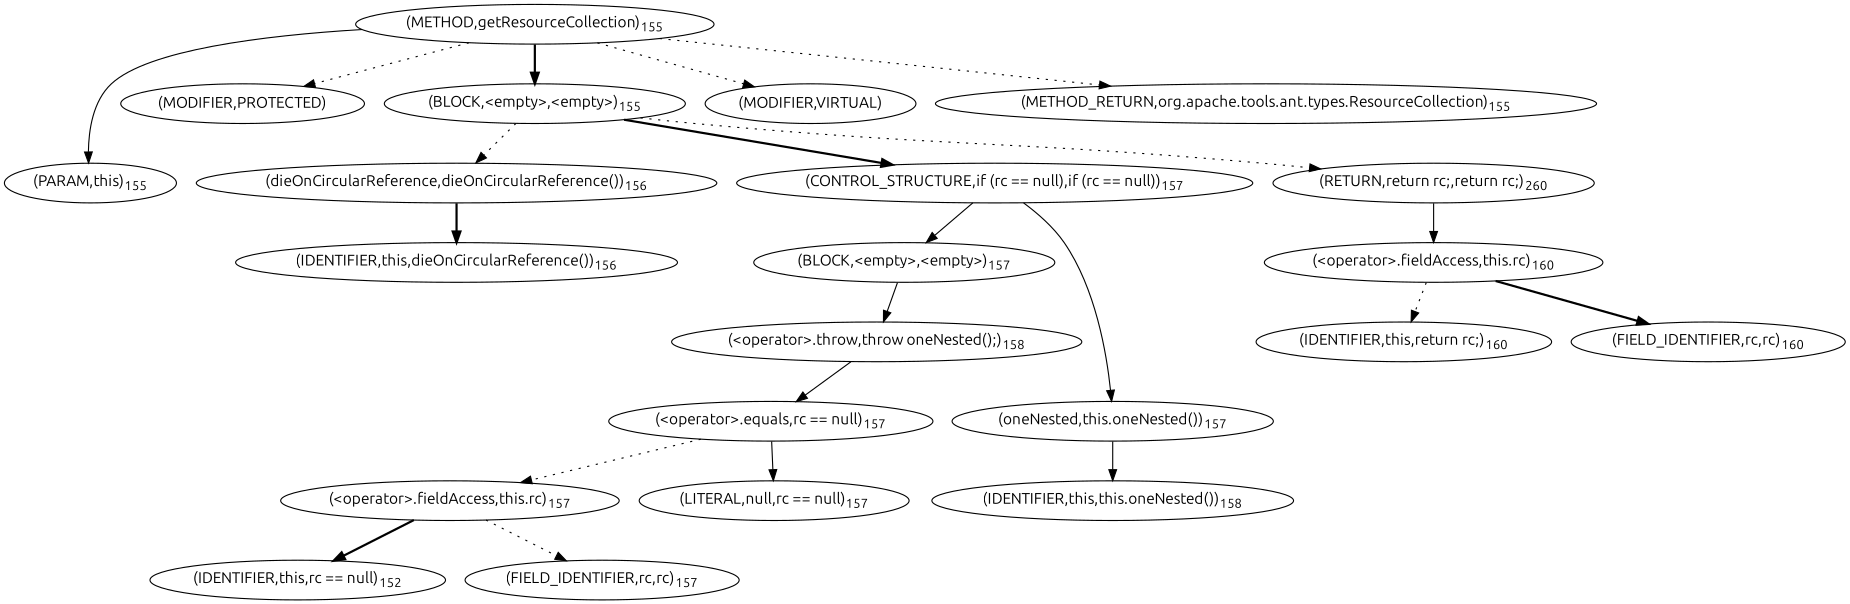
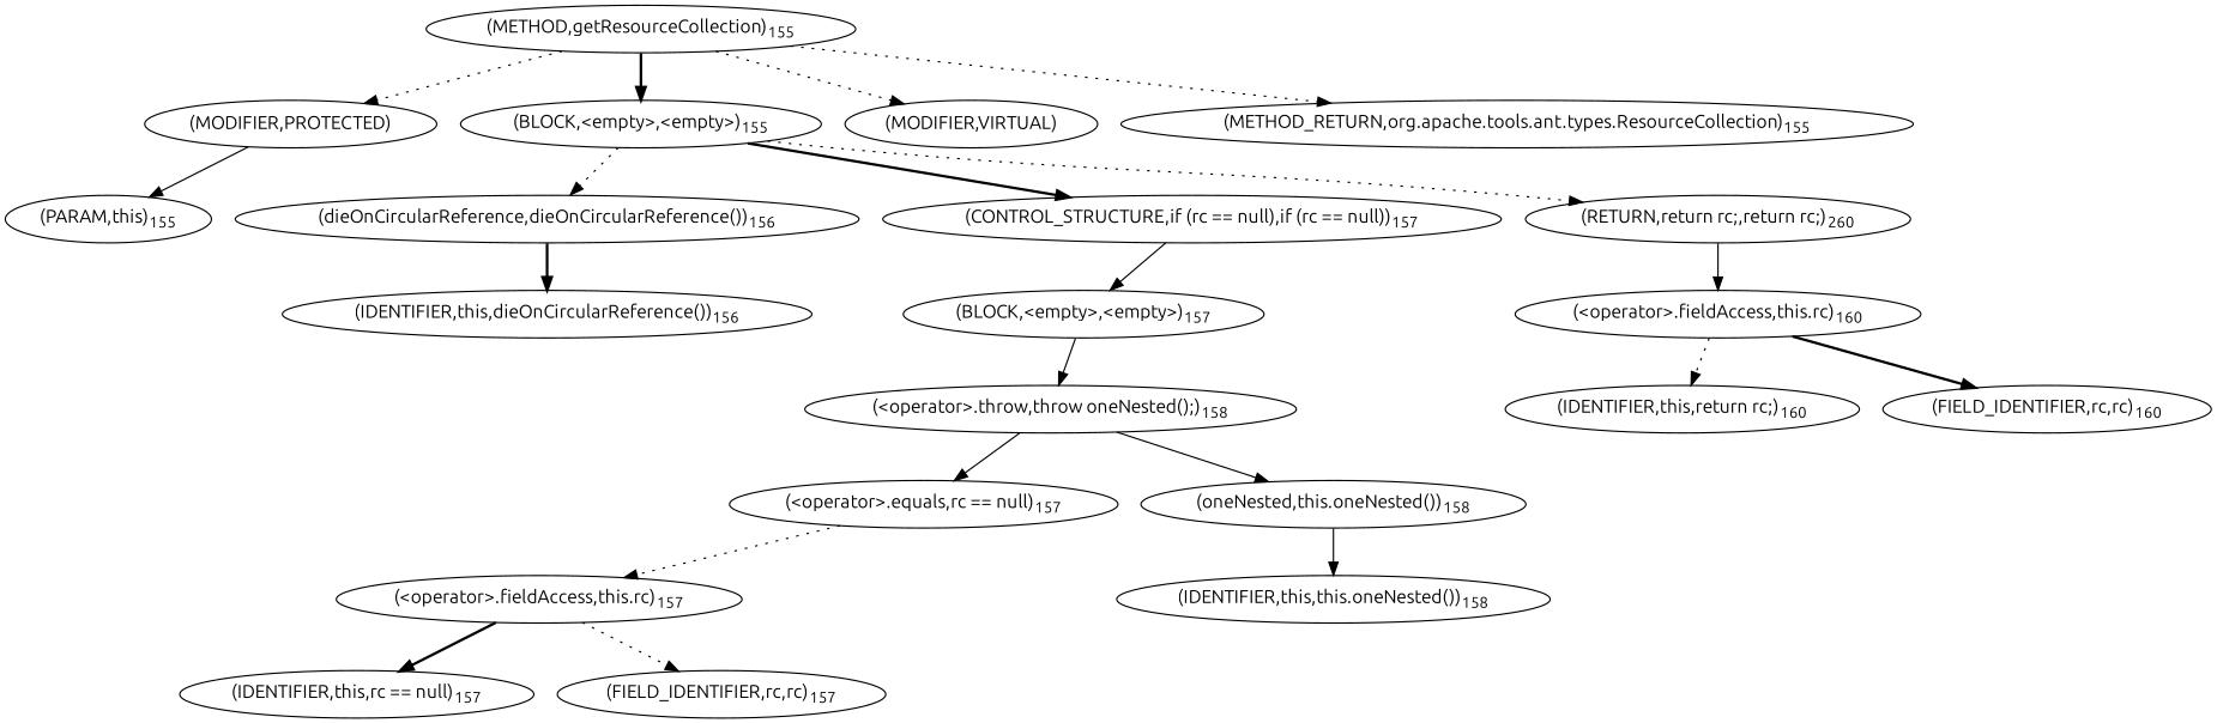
  digraph {
    fontname=Ubuntu
    node [fontname=Ubuntu]
    edge [fontname=Ubuntu style=solid]
    n1 [label=<(METHOD,getResourceCollection)<SUB>155</SUB>>]
    n2 [label=<(PARAM,this)<SUB>155</SUB>>]
    n3 [label=<(BLOCK,&lt;empty&gt;,&lt;empty&gt;)<SUB>155</SUB>>]
    n4 [label=<(MODIFIER,PROTECTED)>]
    n5 [label=<(MODIFIER,VIRTUAL)>]
    n6 [label=<(METHOD_RETURN,org.apache.tools.ant.types.ResourceCollection)<SUB>155</SUB>>]
    n7 [label=<(dieOnCircularReference,dieOnCircularReference())<SUB>156</SUB>>]
    n8 [label=<(CONTROL_STRUCTURE,if (rc == null),if (rc == null))<SUB>157</SUB>>]
    n9 [label=<(RETURN,return rc;,return rc;)<SUB>260</SUB>>]
    n10 [label=<(IDENTIFIER,this,dieOnCircularReference())<SUB>156</SUB>>]
    n11 [label=<(BLOCK,&lt;empty&gt;,&lt;empty&gt;)<SUB>157</SUB>>]
    n12 [label=<(&lt;operator&gt;.fieldAccess,this.rc)<SUB>160</SUB>>]
    n13 [label=<(&lt;operator&gt;.equals,rc == null)<SUB>157</SUB>>]
    n14 [label=<(&lt;operator&gt;.fieldAccess,this.rc)<SUB>157</SUB>>]
-   n15 [label=<(LITERAL,null,rc == null)<SUB>157</SUB>>]
    n16 [label=<(&lt;operator&gt;.throw,throw oneNested();)<SUB>158</SUB>>]
-   n17 [label=<(IDENTIFIER,this,rc == null)<SUB>152</SUB>>]
+   n17 [label=<(IDENTIFIER,this,rc == null)<SUB>157</SUB>>]
    n18 [label=<(FIELD_IDENTIFIER,rc,rc)<SUB>157</SUB>>]
-   n19 [label=<(oneNested,this.oneNested())<SUB>157</SUB>>]
+   n19 [label=<(oneNested,this.oneNested())<SUB>158</SUB>>]
    n20 [label=<(IDENTIFIER,this,this.oneNested())<SUB>158</SUB>>]
    n21 [label=<(IDENTIFIER,this,return rc;)<SUB>160</SUB>>]
    n22 [label=<(FIELD_IDENTIFIER,rc,rc)<SUB>160</SUB>>]
-   n1 -> n2
+   n4 -> n2
    n1 -> n3 [style=bold]
    n1 -> n4 [style=dotted]
    n1 -> n5 [style=dotted]
    n1 -> n6 [style=dotted]
    n3 -> n7 [style=dotted]
    n3 -> n8 [style=bold]
    n3 -> n9 [style=dotted]
    n7 -> n10 [style=bold]
    n8 -> n11
    n9 -> n12
    n11 -> n16
    n12 -> n21 [style=dotted]
    n12 -> n22 [style=bold]
    n13 -> n14 [style=dotted]
-   n13 -> n15
    n14 -> n17 [style=bold]
    n14 -> n18 [style=dotted]
    n16 -> n13
-   n8 -> n19
+   n16 -> n19
    n19 -> n20
  }
